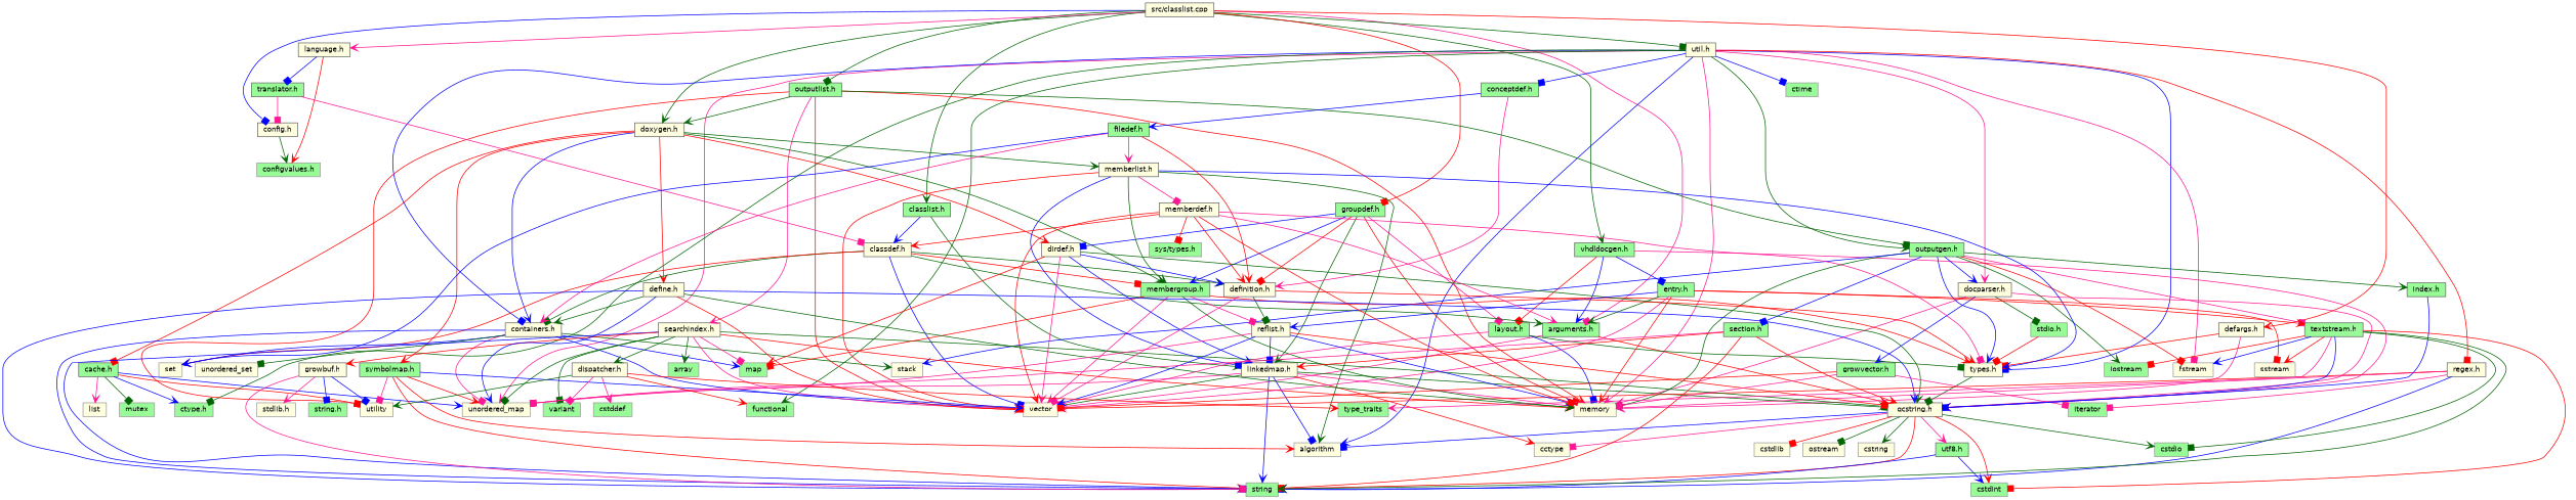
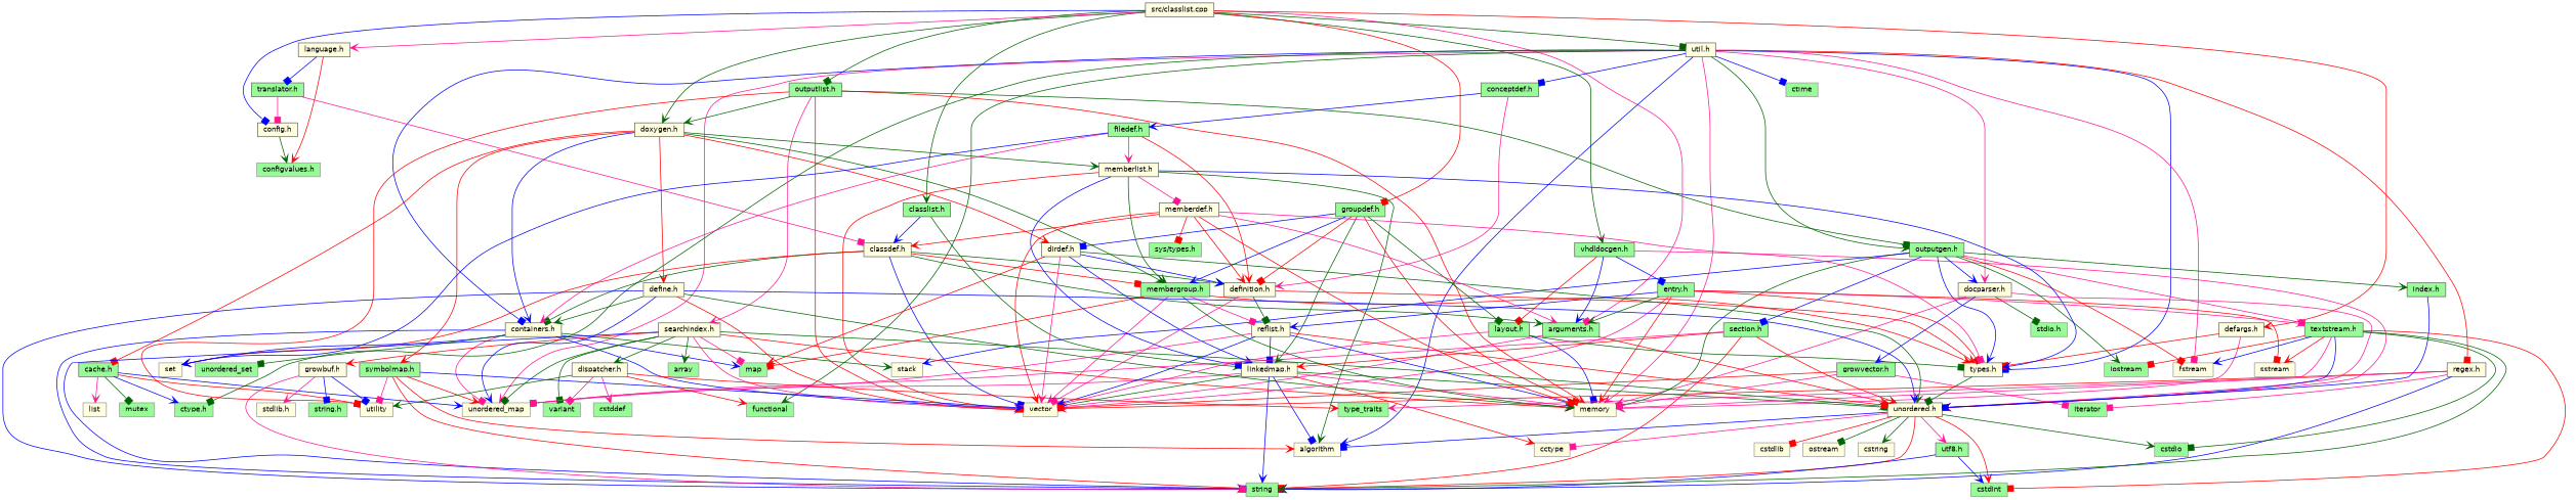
  digraph {
    node [color=grey40 fillcolor=lightyellow fontname=Helvetica fontsize=10 shape=box style=filled]
    edge [arrowhead=vee color=red fontname=Helvetica fontsize=10 labelfontname=Helvetica labelfontsize=10 style=solid]
    n1 [color=gray40 fontcolor=black height=0.2 label="src/classlist.cpp" width=0.4]
    n2 [fillcolor=palegreen height=0.2 label="classlist.h" width=0.4]
    n3 [fillcolor=palegreen height=0.2 label="arguments.h" width=0.4]
    n4 [height=0.2 label="config.h" width=0.4]
    n5 [height=0.2 label="util.h" width=0.4]
    n6 [fillcolor=palegreen height=0.2 label="outputlist.h" width=0.4]
    n7 [height=0.2 label="doxygen.h" width=0.4]
    n8 [height=0.2 label="language.h" width=0.4]
    n9 [fillcolor=palegreen height=0.2 label="vhdldocgen.h" width=0.4]
    n10 [height=0.2 label="defargs.h" width=0.4]
    n11 [fillcolor=palegreen height=0.2 label="groupdef.h" width=0.4]
    n12 [height=0.2 label="linkedmap.h" width=0.4]
    n13 [height=0.2 label="classdef.h" width=0.4]
    n14 [color=grey60 height=0.2 label=vector width=0.4]
-   n15 [height=0.2 label="qcstring.h" width=0.4]
+   n15 [height=0.2 label="unordered.h" width=0.4]
    n16 [color=grey60 fillcolor=palegreen height=0.2 label="configvalues.h" width=0.4]
    n17 [color=grey60 height=0.2 label=unordered_map width=0.4]
    n18 [color=grey60 height=0.2 label=memory width=0.4]
    n19 [color=grey60 height=0.2 label=algorithm width=0.4]
    n20 [height=0.2 label="containers.h" width=0.4]
    n21 [height=0.2 label="types.h" width=0.4]
    n22 [color=grey60 fillcolor=palegreen height=0.2 label=functional width=0.4]
    n23 [color=grey60 height=0.2 label=fstream width=0.4]
    n24 [color=grey60 fillcolor=palegreen height=0.2 label=ctime width=0.4]
    n25 [color=grey60 fillcolor=palegreen height=0.2 label="ctype.h" width=0.4]
    n26 [height=0.2 label="docparser.h" width=0.4]
    n27 [fillcolor=palegreen height=0.2 label="outputgen.h" width=0.4]
    n28 [height=0.2 label="regex.h" width=0.4]
    n29 [fillcolor=palegreen height=0.2 label="conceptdef.h" width=0.4]
    n30 [color=grey60 height=0.2 label=utility width=0.4]
    n31 [height=0.2 label="searchindex.h" width=0.4]
    n32 [fillcolor=palegreen height=0.2 label="membergroup.h" width=0.4]
    n33 [height=0.2 label="memberlist.h" width=0.4]
    n34 [height=0.2 label="dirdef.h" width=0.4]
    n35 [height=0.2 label="define.h" width=0.4]
    n36 [fillcolor=palegreen height=0.2 label="cache.h" width=0.4]
    n37 [fillcolor=palegreen height=0.2 label="symbolmap.h" width=0.4]
    n38 [fillcolor=palegreen height=0.2 label="translator.h" width=0.4]
    n39 [fillcolor=palegreen height=0.2 label="layout.h" width=0.4]
    n40 [fillcolor=palegreen height=0.2 label="entry.h" width=0.4]
    n41 [height=0.2 label="definition.h" width=0.4]
    n42 [color=grey60 fillcolor=palegreen height=0.2 label=string width=0.4]
    n43 [color=grey60 height=0.2 label=cctype width=0.4]
    n44 [color=grey60 height=0.2 label=set width=0.4]
    n45 [color=grey60 height=0.2 label=cstring width=0.4]
    n46 [color=grey60 fillcolor=palegreen height=0.2 label=cstdio width=0.4]
    n47 [color=grey60 height=0.2 label=cstdlib width=0.4]
    n48 [color=grey60 fillcolor=palegreen height=0.2 label=cstdint width=0.4]
    n49 [color=grey60 height=0.2 label=ostream width=0.4]
    n50 [fillcolor=palegreen height=0.2 label="utf8.h" width=0.4]
    n51 [color=grey60 fillcolor=palegreen height=0.2 label=map width=0.4]
-   n52 [color=grey60 height=0.2 label=unordered_set width=0.4]
+   n52 [color=grey60 fillcolor=palegreen height=0.2 label=unordered_set width=0.4]
    n53 [color=grey60 height=0.2 label=stack width=0.4]
    n54 [height=0.2 label="reflist.h" width=0.4]
    n55 [color=grey60 fillcolor=palegreen height=0.2 label="stdio.h" width=0.4]
    n56 [fillcolor=palegreen height=0.2 label="growvector.h" width=0.4]
    n57 [color=grey60 fillcolor=palegreen height=0.2 label=iostream width=0.4]
    n58 [fillcolor=palegreen height=0.2 label="index.h" width=0.4]
    n59 [fillcolor=palegreen height=0.2 label="section.h" width=0.4]
    n60 [fillcolor=palegreen height=0.2 label="textstream.h" width=0.4]
    n61 [color=grey60 fillcolor=palegreen height=0.2 label=iterator width=0.4]
    n62 [fillcolor=palegreen height=0.2 label="filedef.h" width=0.4]
    n63 [color=grey60 height=0.2 label=sstream width=0.4]
    n64 [color=grey60 fillcolor=palegreen height=0.2 label=type_traits width=0.4]
    n65 [height=0.2 label="memberdef.h" width=0.4]
    n66 [color=grey60 fillcolor=palegreen height=0.2 label="sys/types.h" width=0.4]
    n67 [color=grey60 fillcolor=palegreen height=0.2 label=array width=0.4]
    n68 [color=grey60 fillcolor=palegreen height=0.2 label=variant width=0.4]
    n69 [height=0.2 label="growbuf.h" width=0.4]
    n70 [height=0.2 label="dispatcher.h" width=0.4]
    n71 [color=grey60 height=0.2 label="stdlib.h" width=0.4]
    n72 [color=grey60 fillcolor=palegreen height=0.2 label="string.h" width=0.4]
    n73 [color=grey60 fillcolor=palegreen height=0.2 label=cstddef width=0.4]
    n74 [color=grey60 height=0.2 label=list width=0.4]
    n75 [color=grey60 fillcolor=palegreen height=0.2 label=mutex width=0.4]
    n1 -> n2 [color=darkgreen]
    n1 -> n3 [arrowhead=box color=deeppink]
    n1 -> n4 [arrowhead=box color=blue]
    n1 -> n5 [arrowhead=box color=darkgreen]
    n1 -> n6 [arrowhead=box color=darkgreen]
    n1 -> n7 [color=darkgreen]
    n1 -> n8 [color=deeppink]
    n1 -> n9 [color=darkgreen]
    n1 -> n10
    n1 -> n11 [arrowhead=box]
    n2 -> n12 [color=darkgreen]
    n2 -> n13 [color=blue]
    n3 -> n14 [color=deeppink]
    n3 -> n15
    n4 -> n16 [color=darkgreen]
    n5 -> n17 [color=deeppink]
    n5 -> n18 [color=deeppink]
    n5 -> n19 [color=blue]
    n5 -> n20 [arrowhead=box color=blue]
    n5 -> n21 [arrowhead=box color=blue]
    n5 -> n22 [color=darkgreen]
    n5 -> n23 [arrowhead=box color=deeppink]
    n5 -> n24 [arrowhead=box color=blue]
    n5 -> n25 [arrowhead=box color=darkgreen]
    n5 -> n26 [color=deeppink]
    n5 -> n27 [color=darkgreen]
    n5 -> n28 [arrowhead=box]
    n5 -> n29 [arrowhead=box color=blue]
    n6 -> n7 [color=darkgreen]
    n6 -> n14
    n6 -> n18
    n6 -> n27 [arrowhead=box color=darkgreen]
    n6 -> n30 [arrowhead=box]
    n6 -> n31 [color=deeppink]
    n7 -> n20 [color=blue]
    n7 -> n32 [color=darkgreen]
    n7 -> n33 [color=darkgreen]
    n7 -> n34
    n7 -> n35
    n7 -> n36 [arrowhead=box]
    n7 -> n37
    n8 -> n16
    n8 -> n38 [arrowhead=box color=blue]
    n9 -> n3 [color=blue]
    n9 -> n15 [color=deeppink]
    n9 -> n39 [arrowhead=box]
    n9 -> n40 [arrowhead=box color=blue]
    n10 -> n18 [color=deeppink]
    n10 -> n21 [arrowhead=box]
    n11 -> n12 [color=darkgreen]
    n11 -> n18 [arrowhead=box]
    n11 -> n32 [color=blue]
    n11 -> n34 [arrowhead=box color=blue]
-   n11 -> n39 [arrowhead=box color=deeppink]
+   n11 -> n39 [arrowhead=box color=darkgreen]
    n11 -> n41 [arrowhead=box]
    n12 -> n14 [color=darkgreen]
    n12 -> n15 [arrowhead=box color=darkgreen]
    n12 -> n17 [arrowhead=box color=deeppink]
    n12 -> n18 [color=deeppink]
    n12 -> n19 [arrowhead=box color=blue]
    n12 -> n42 [color=blue]
    n12 -> n43
    n13 -> n3 [color=darkgreen]
    n13 -> n14 [arrowhead=box color=blue]
    n13 -> n20 [arrowhead=box color=darkgreen]
    n13 -> n32 [arrowhead=box]
    n13 -> n41 [color=darkgreen]
    n13 -> n44
    n15 -> n19 [arrowhead=box color=blue]
    n15 -> n42
    n15 -> n43 [arrowhead=box color=deeppink]
    n15 -> n45 [color=darkgreen]
    n15 -> n46 [color=darkgreen]
    n15 -> n47 [arrowhead=box]
    n15 -> n48
    n15 -> n49 [arrowhead=box color=darkgreen]
    n15 -> n50 [color=deeppink]
    n20 -> n14 [color=blue]
    n20 -> n17 [arrowhead=box color=deeppink]
    n20 -> n42 [color=blue]
    n20 -> n44 [color=blue]
    n20 -> n51 [color=blue]
    n20 -> n52 [arrowhead=box color=darkgreen]
    n20 -> n53 [color=darkgreen]
    n21 -> n15 [arrowhead=box color=darkgreen]
    n26 -> n15 [color=deeppink]
    n26 -> n18 [color=deeppink]
    n26 -> n55 [arrowhead=box color=darkgreen]
    n26 -> n56 [color=blue]
    n27 -> n18 [arrowhead=box color=darkgreen]
    n27 -> n21 [color=blue]
    n27 -> n23 [arrowhead=box]
    n27 -> n26 [color=blue]
    n27 -> n53 [color=blue]
    n27 -> n57 [color=darkgreen]
    n27 -> n58 [color=darkgreen]
    n27 -> n59 [arrowhead=box color=blue]
    n27 -> n60 [arrowhead=box color=deeppink]
    n28 -> n14
    n28 -> n18 [color=deeppink]
    n28 -> n42 [color=blue]
    n28 -> n61 [arrowhead=box color=deeppink]
    n29 -> n41 [color=deeppink]
    n29 -> n62 [color=blue]
    n31 -> n14 [arrowhead=box color=deeppink]
    n31 -> n15 [color=darkgreen]
    n31 -> n17 [arrowhead=box color=darkgreen]
    n31 -> n18
    n31 -> n42 [arrowhead=box color=blue]
    n31 -> n51 [arrowhead=box color=deeppink]
    n31 -> n67 [color=darkgreen]
    n31 -> n68 [arrowhead=box color=darkgreen]
    n31 -> n69
    n31 -> n70 [color=darkgreen]
    n32 -> n14 [color=deeppink]
    n32 -> n18 [color=darkgreen]
    n32 -> n21
    n32 -> n51 [arrowhead=box]
    n32 -> n54 [arrowhead=box color=deeppink]
    n33 -> n12 [arrowhead=box color=blue]
    n33 -> n14
    n33 -> n19 [color=darkgreen]
    n33 -> n21 [color=blue]
    n33 -> n32 [color=darkgreen]
    n33 -> n65 [arrowhead=box color=deeppink]
    n34 -> n12 [color=blue]
    n34 -> n14 [color=deeppink]
    n34 -> n15 [color=darkgreen]
    n34 -> n41 [color=blue]
    n34 -> n51
    n35 -> n14 [arrowhead=box]
    n35 -> n15 [color=blue]
    n35 -> n17 [color=blue]
    n35 -> n18 [color=darkgreen]
    n35 -> n20 [color=darkgreen]
    n35 -> n42 [arrowhead=box color=blue]
    n36 -> n17 [color=blue]
    n36 -> n25 [color=blue]
    n36 -> n30 [arrowhead=box]
    n36 -> n74 [color=deeppink]
    n36 -> n75 [arrowhead=box color=darkgreen]
    n37 -> n14 [color=blue]
    n37 -> n17
    n37 -> n19
    n37 -> n30 [arrowhead=box color=deeppink]
    n37 -> n42
    n38 -> n4 [arrowhead=box color=deeppink]
    n38 -> n13 [arrowhead=box color=deeppink]
    n39 -> n14 [arrowhead=box color=deeppink]
    n39 -> n18 [arrowhead=box color=blue]
    n39 -> n21 [arrowhead=box color=darkgreen]
    n40 -> n3 [color=darkgreen]
    n40 -> n14 [arrowhead=box color=deeppink]
    n40 -> n18
-   n55 -> n21 [arrowhead=box]
+   n40 -> n21 [arrowhead=box]
    n40 -> n54 [color=blue]
-   n40 -> n60
+   n40 -> n60 [color=deeppink]
    n40 -> n63 [arrowhead=box]
    n41 -> n14 [arrowhead=box color=deeppink]
    n41 -> n21
    n41 -> n54 [arrowhead=box color=darkgreen]
    n50 -> n42 [arrowhead=box color=blue]
    n50 -> n48 [color=blue]
    n54 -> n12 [arrowhead=box color=blue]
    n54 -> n14 [color=blue]
    n54 -> n15 [arrowhead=box]
    n54 -> n17 [arrowhead=box color=deeppink]
    n54 -> n18 [color=blue]
    n56 -> n14 [arrowhead=box]
    n56 -> n18 [arrowhead=box color=deeppink]
    n56 -> n61 [arrowhead=box color=deeppink]
    n58 -> n15 [color=blue]
    n59 -> n12
    n59 -> n15
    n59 -> n17 [arrowhead=box color=deeppink]
    n59 -> n42 [arrowhead=box]
    n60 -> n15 [arrowhead=box color=blue]
    n60 -> n23 [color=blue]
    n60 -> n42 [color=darkgreen]
    n60 -> n46 [arrowhead=box color=darkgreen]
    n60 -> n48 [arrowhead=box]
    n60 -> n57 [arrowhead=box]
    n60 -> n63
    n60 -> n64 [color=deeppink]
    n62 -> n20 [color=deeppink]
    n62 -> n33 [color=deeppink]
    n62 -> n41
    n62 -> n44 [color=blue]
    n65 -> n3 [color=deeppink]
    n65 -> n13
    n65 -> n14
    n65 -> n18 [arrowhead=box]
    n65 -> n21 [arrowhead=box color=deeppink]
    n65 -> n41
    n65 -> n66 [arrowhead=box]
    n69 -> n30 [arrowhead=box color=blue]
    n69 -> n42 [arrowhead=box color=deeppink]
    n69 -> n71 [color=deeppink]
    n69 -> n72 [arrowhead=box color=blue]
    n70 -> n22
    n70 -> n30 [color=darkgreen]
    n70 -> n64
    n70 -> n68 [arrowhead=box color=deeppink]
    n70 -> n73 [color=deeppink]
  }
